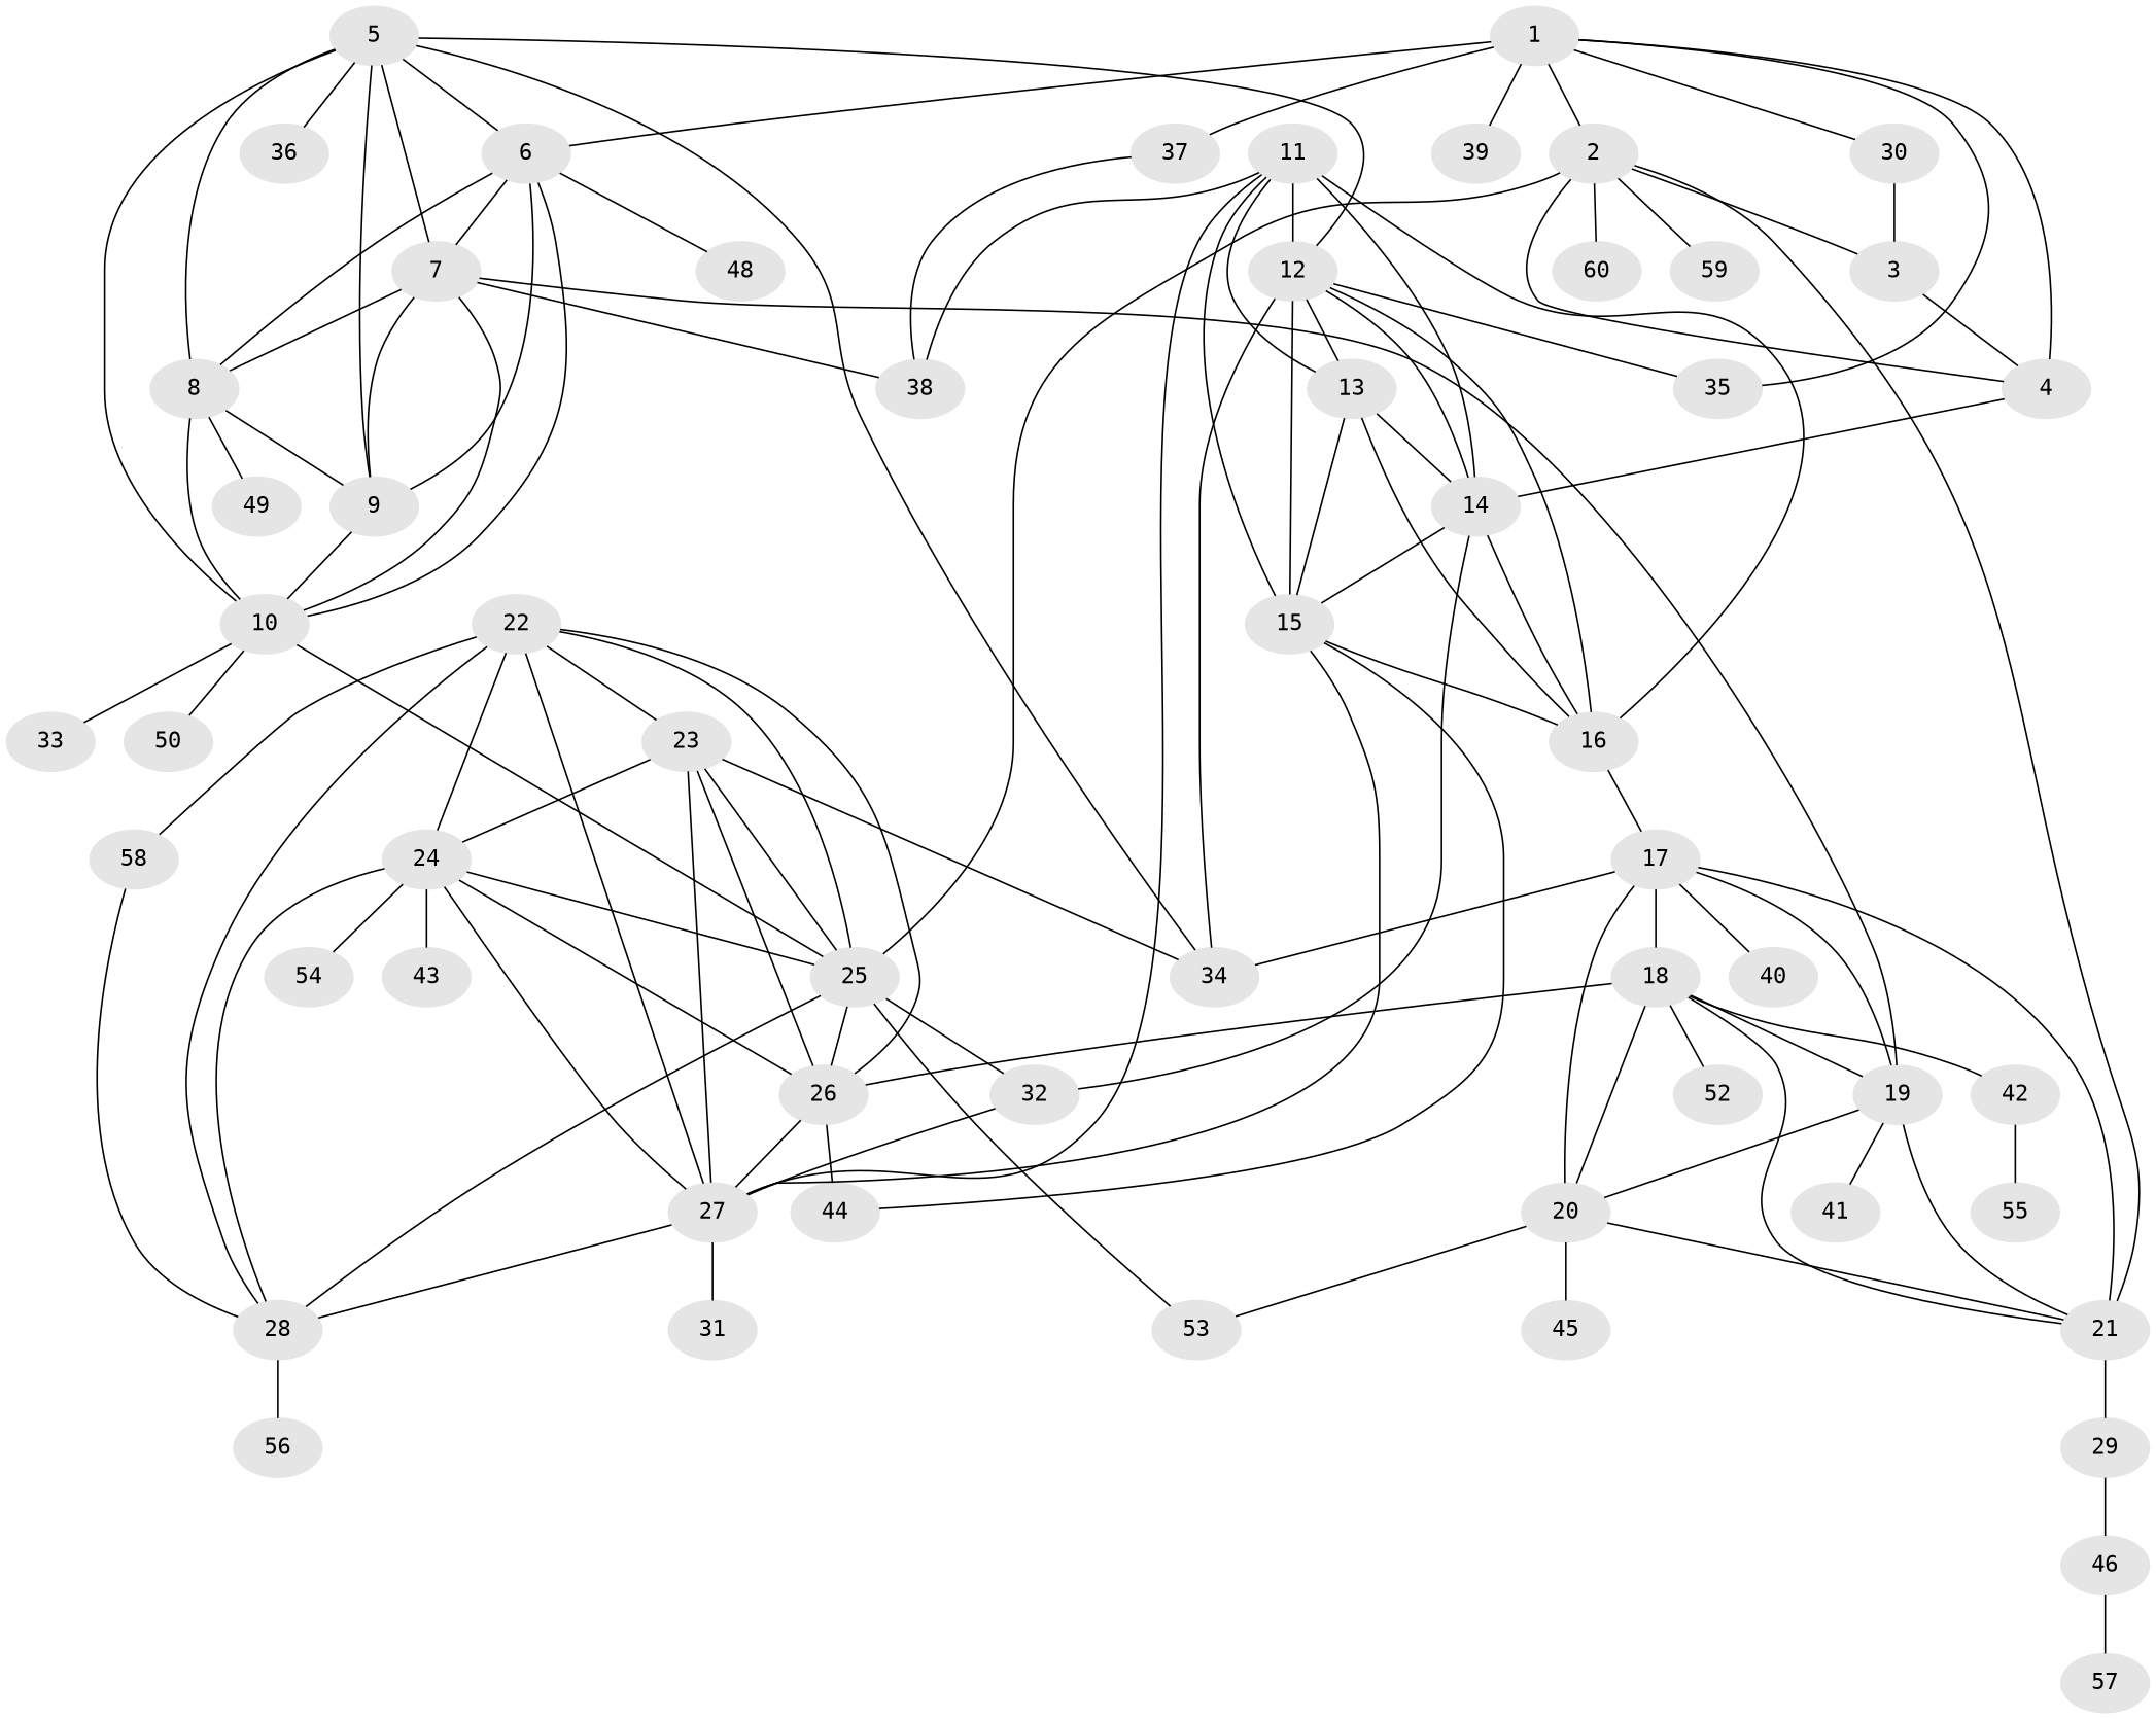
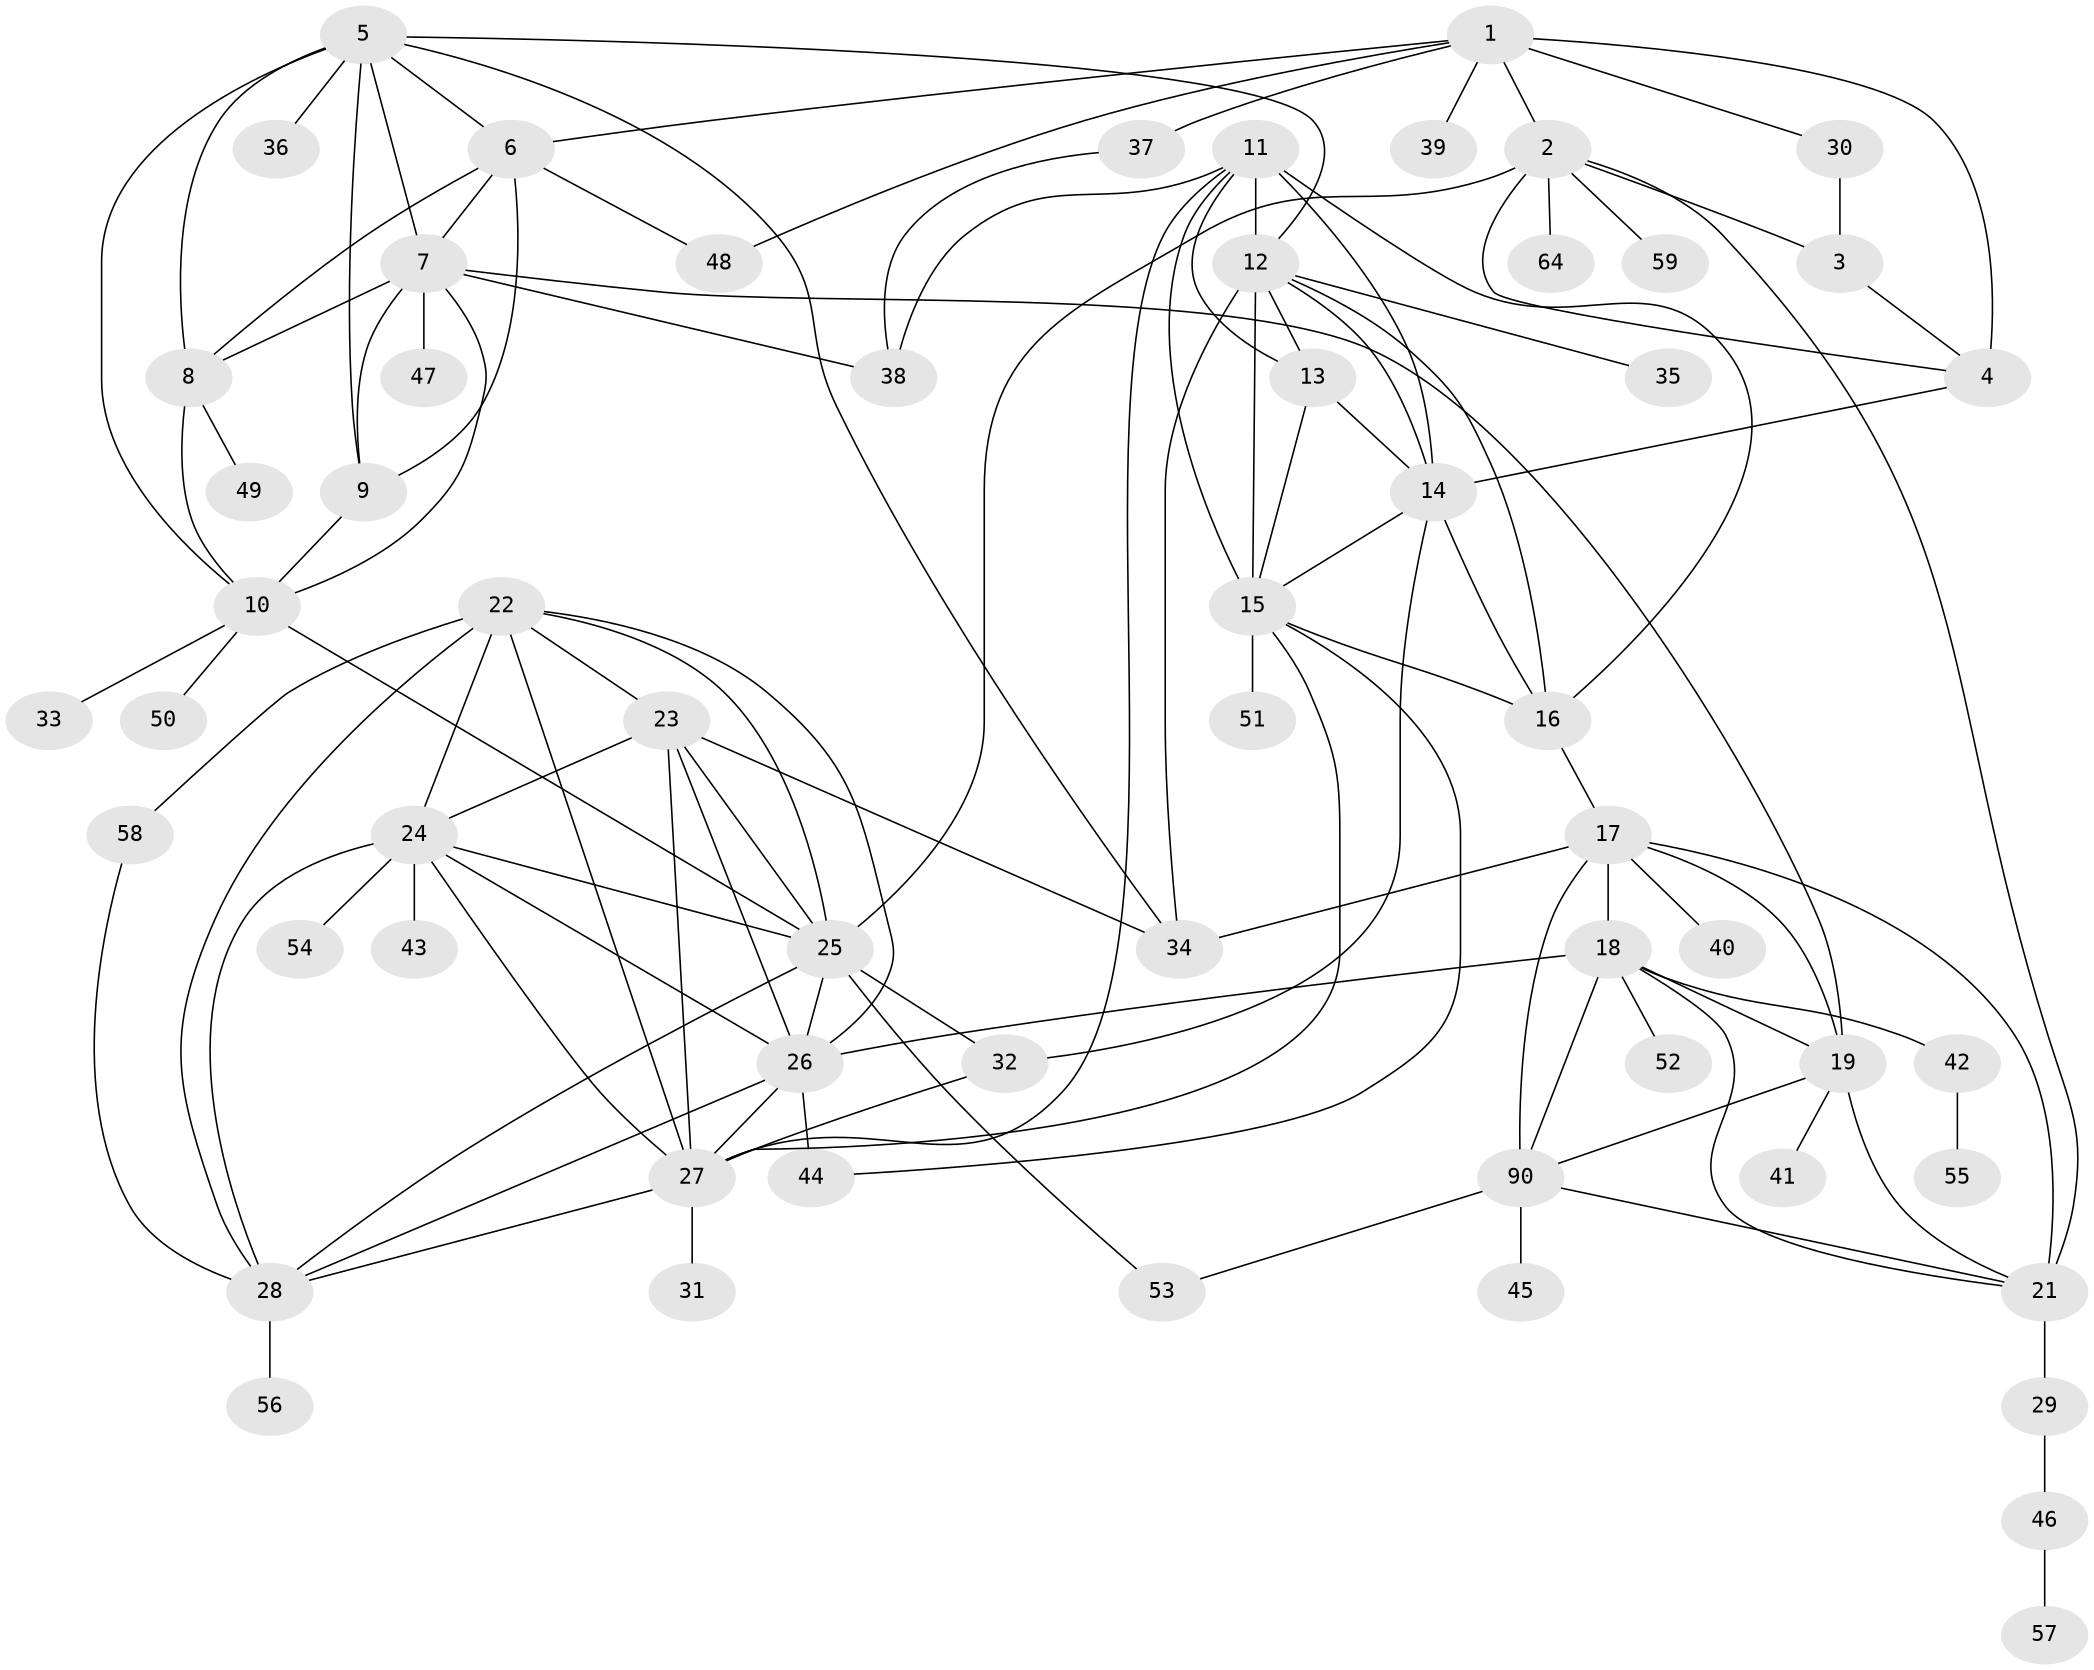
  graph {
    fontname="DejaVu Sans Mono"
    node [color=gray90 fontname="DejaVu Sans Mono" style=filled]
    edge [fontname="DejaVu Sans Mono" weight=1.0]
    1
    2
    4
    6
    30
    35
    37
    39
    3
    21
    25
    59
-   60
+   60 [label=64]
    14
    7
    8
    9
    10
    48
    38
    29
    32
    26
    53
    28
    15
    16
    5
    12
    34
    36
    19
+   47
    49
    33
    50
    13
-   20
+   20 [label=90]
    41
    11
    27
    44
+   51
    17
    31
    18
    40
    42
    52
    45
    55
    46
    22
    23
    24
    58
    43
    54
    56
    57
    1 -- 2 [weight=4.0]
    1 -- 4 [weight=4.0]
    1 -- 6
    1 -- 30
-   1 -- 35 [weight=6.0]
+   1 -- 48 [weight=6.0]
    1 -- 37 [weight=6.0]
    1 -- 39 [weight=2.0]
    2 -- 4
    2 -- 3
    2 -- 21
    2 -- 25
    2 -- 59
    2 -- 60
    4 -- 14
    6 -- 7 [weight=2.0]
    6 -- 8 [weight=2.0]
    6 -- 9 [weight=3.0]
-   6 -- 10 [weight=2.0]
    6 -- 48
    30 -- 3 [weight=4.0]
    37 -- 38
    3 -- 4
    21 -- 29
    25 -- 32
    25 -- 26
    25 -- 53
    25 -- 28
    14 -- 32 [weight=5.0]
    14 -- 15
    14 -- 16
    7 -- 8
    7 -- 9
    7 -- 10
    7 -- 38 [weight=2.0]
    7 -- 19
-   8 -- 9
+   7 -- 47
    8 -- 10
    8 -- 49 [weight=2.0]
    9 -- 10
    10 -- 25
    10 -- 33
    10 -- 50 [weight=2.0]
    29 -- 46
    32 -- 27
+   26 -- 28
    26 -- 27
    26 -- 44
    28 -- 56
    15 -- 16
    15 -- 27
    15 -- 44
+   15 -- 51
    16 -- 17
    5 -- 6 [weight=2.0]
    5 -- 7
    5 -- 8
    5 -- 9
    5 -- 10
    5 -- 12
    5 -- 34
    5 -- 36 [weight=3.0]
    12 -- 35
    12 -- 14
    12 -- 15
    12 -- 16
    12 -- 34 [weight=5.0]
    12 -- 13
    19 -- 21
    19 -- 20
    19 -- 41 [weight=2.0]
    13 -- 14
    13 -- 15
-   13 -- 16
    20 -- 21
    20 -- 53
    20 -- 45
    11 -- 14 [weight=2.0]
    11 -- 38
    11 -- 15 [weight=2.0]
    11 -- 16 [weight=2.0]
    11 -- 12 [weight=2.0]
    11 -- 13 [weight=2.0]
    11 -- 27
    27 -- 28
    27 -- 31 [weight=4.0]
    17 -- 21 [weight=3.0]
    17 -- 34
    17 -- 19 [weight=3.0]
    17 -- 20 [weight=3.0]
    17 -- 18 [weight=3.0]
    17 -- 40
    18 -- 21
    18 -- 26
    18 -- 19
    18 -- 20
    18 -- 42
    18 -- 52 [weight=2.0]
    42 -- 55
    46 -- 57
    22 -- 25
    22 -- 26
    22 -- 28
    22 -- 27
    22 -- 23
    22 -- 24
    22 -- 58
    23 -- 25
    23 -- 26
    23 -- 34
    23 -- 27
    23 -- 24
    24 -- 25
    24 -- 26
    24 -- 28
    24 -- 27
    24 -- 43
    24 -- 54
    58 -- 28
  }
